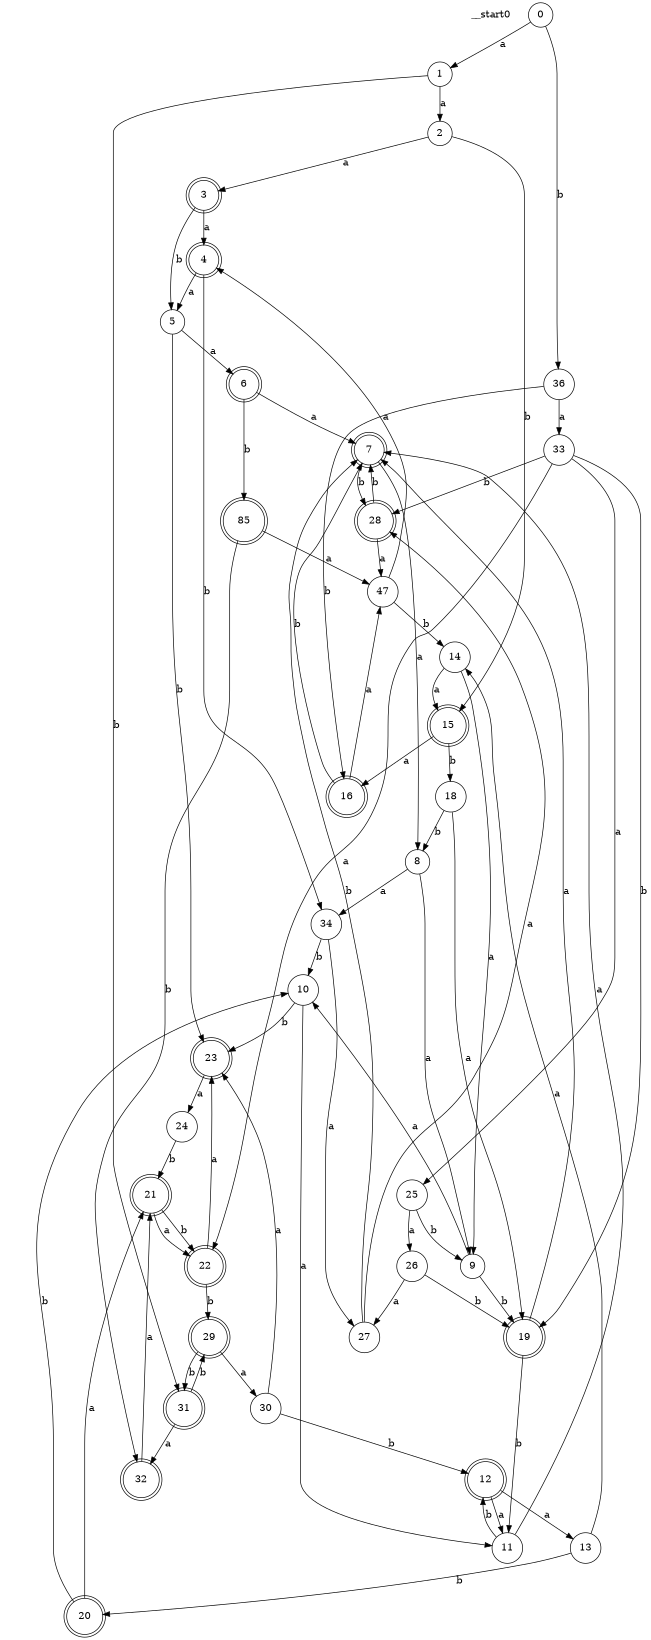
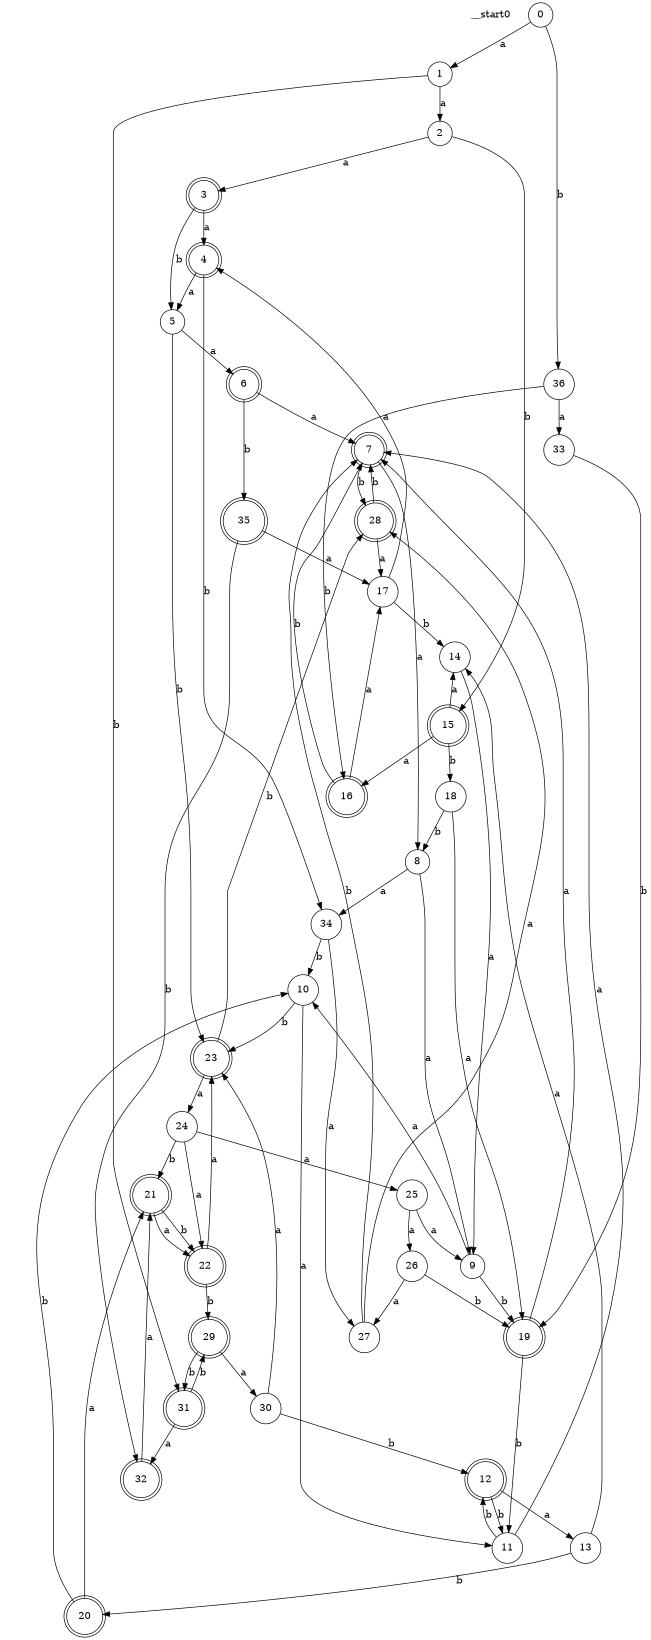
  digraph {
    rankdir=TB
    node [shape=circle color=black fillcolor=white style=filled]
    __start0 [shape=none color="" fillcolor="" style=""]
    n2 [label=0]
    n3 [label=1]
    n4 [label=36]
    n5 [label=2]
    n6 [label=31 shape=doublecircle style="rounded,filled"]
    n7 [label=16 shape=doublecircle style="rounded,filled"]
    n8 [label=33]
    n9 [label=3 shape=doublecircle style="rounded,filled"]
    n10 [label=15 shape=doublecircle style="rounded,filled"]
    n11 [label=29 shape=doublecircle style="rounded,filled"]
    n12 [label=32 shape=doublecircle style="rounded,filled"]
    n13 [label=4 shape=doublecircle style="rounded,filled"]
    n14 [label=5]
    n15 [label=18]
    n16 [label=34]
    n17 [label=6 shape=doublecircle style="rounded,filled"]
    n18 [label=23 shape=doublecircle style="rounded,filled"]
    n19 [label=10]
    n20 [label=27]
    n21 [label=7 shape=doublecircle style="rounded,filled"]
-   n22 [label=85 shape=doublecircle style="rounded,filled"]
+   n22 [label=35 shape=doublecircle style="rounded,filled"]
    n23 [label=28 shape=doublecircle style="rounded,filled"]
    n24 [label=24]
    n25 [label=8]
-   n26 [label=47]
+   n26 [label=17]
    n27 [label=9]
    n28 [label=19 shape=doublecircle style="rounded,filled"]
    n29 [label=11]
    n30 [label=12 shape=doublecircle style="rounded,filled"]
    n31 [label=13]
    n32 [label=14]
    n33 [label=20 shape=doublecircle style="rounded,filled"]
    n34 [label=21 shape=doublecircle style="rounded,filled"]
    n35 [label=22 shape=doublecircle style="rounded,filled"]
    n36 [label=30]
    n37 [label=25]
    n38 [label=26]
    n2 -> n3 [label=a]
    n2 -> n4 [label=b]
    n3 -> n5 [label=a]
    n3 -> n6 [label=b]
    n4 -> n7 [label=b]
    n4 -> n8 [label=a]
    n5 -> n9 [label=a]
    n5 -> n10 [label=b]
    n6 -> n11 [label=b]
    n6 -> n12 [label=a]
    n7 -> n21 [label=b]
    n7 -> n26 [label=a]
    n8 -> n28 [label=b]
-   n8 -> n35 [label=a]
+   n24 -> n35 [label=a]
    n9 -> n13 [label=a]
    n9 -> n14 [label=b]
    n10 -> n7 [label=a]
    n10 -> n15 [label=b]
    n11 -> n6 [label=b]
    n11 -> n36 [label=a]
    n12 -> n34 [label=a]
    n13 -> n14 [label=a]
    n13 -> n16 [label=b]
    n14 -> n17 [label=a]
    n14 -> n18 [label=b]
    n15 -> n25 [label=b]
    n15 -> n28 [label=a]
    n16 -> n19 [label=b]
    n16 -> n20 [label=a]
    n17 -> n21 [label=a]
    n17 -> n22 [label=b]
-   n8 -> n23 [label=b]
+   n18 -> n23 [label=b]
    n18 -> n24 [label=a]
    n19 -> n18 [label=b]
    n19 -> n29 [label=a]
    n20 -> n21 [label=b]
    n20 -> n23 [label=a]
    n21 -> n23 [label=b]
    n21 -> n25 [label=a]
    n22 -> n12 [label=b]
    n22 -> n26 [label=a]
    n23 -> n21 [label=b]
    n23 -> n26 [label=a]
    n24 -> n34 [label=b]
-   n8 -> n37 [label=a]
+   n24 -> n37 [label=a]
    n25 -> n16 [label=a]
    n25 -> n27 [label=a]
    n26 -> n13 [label=a]
    n26 -> n32 [label=b]
    n27 -> n19 [label=a]
    n27 -> n28 [label=b]
    n28 -> n21 [label=a]
    n28 -> n29 [label=b]
    n29 -> n21 [label=a]
    n29 -> n30 [label=b]
-   n30 -> n29 [label=a]
+   n30 -> n29 [label=b]
    n30 -> n31 [label=a]
    n31 -> n32 [label=a]
    n31 -> n33 [label=b]
-   n32 -> n10 [label=a]
+   n10 -> n32 [label=a]
    n32 -> n27 [label=a]
    n33 -> n19 [label=b]
    n33 -> n34 [label=a]
    n34 -> n35 [label=a]
    n34 -> n35 [label=b]
    n35 -> n11 [label=b]
    n35 -> n18 [label=a]
    n36 -> n18 [label=a]
    n36 -> n30 [label=b]
-   n37 -> n27 [label=b]
+   n37 -> n27 [label=a]
    n37 -> n38 [label=a]
    n38 -> n20 [label=a]
    n38 -> n28 [label=b]
  }
